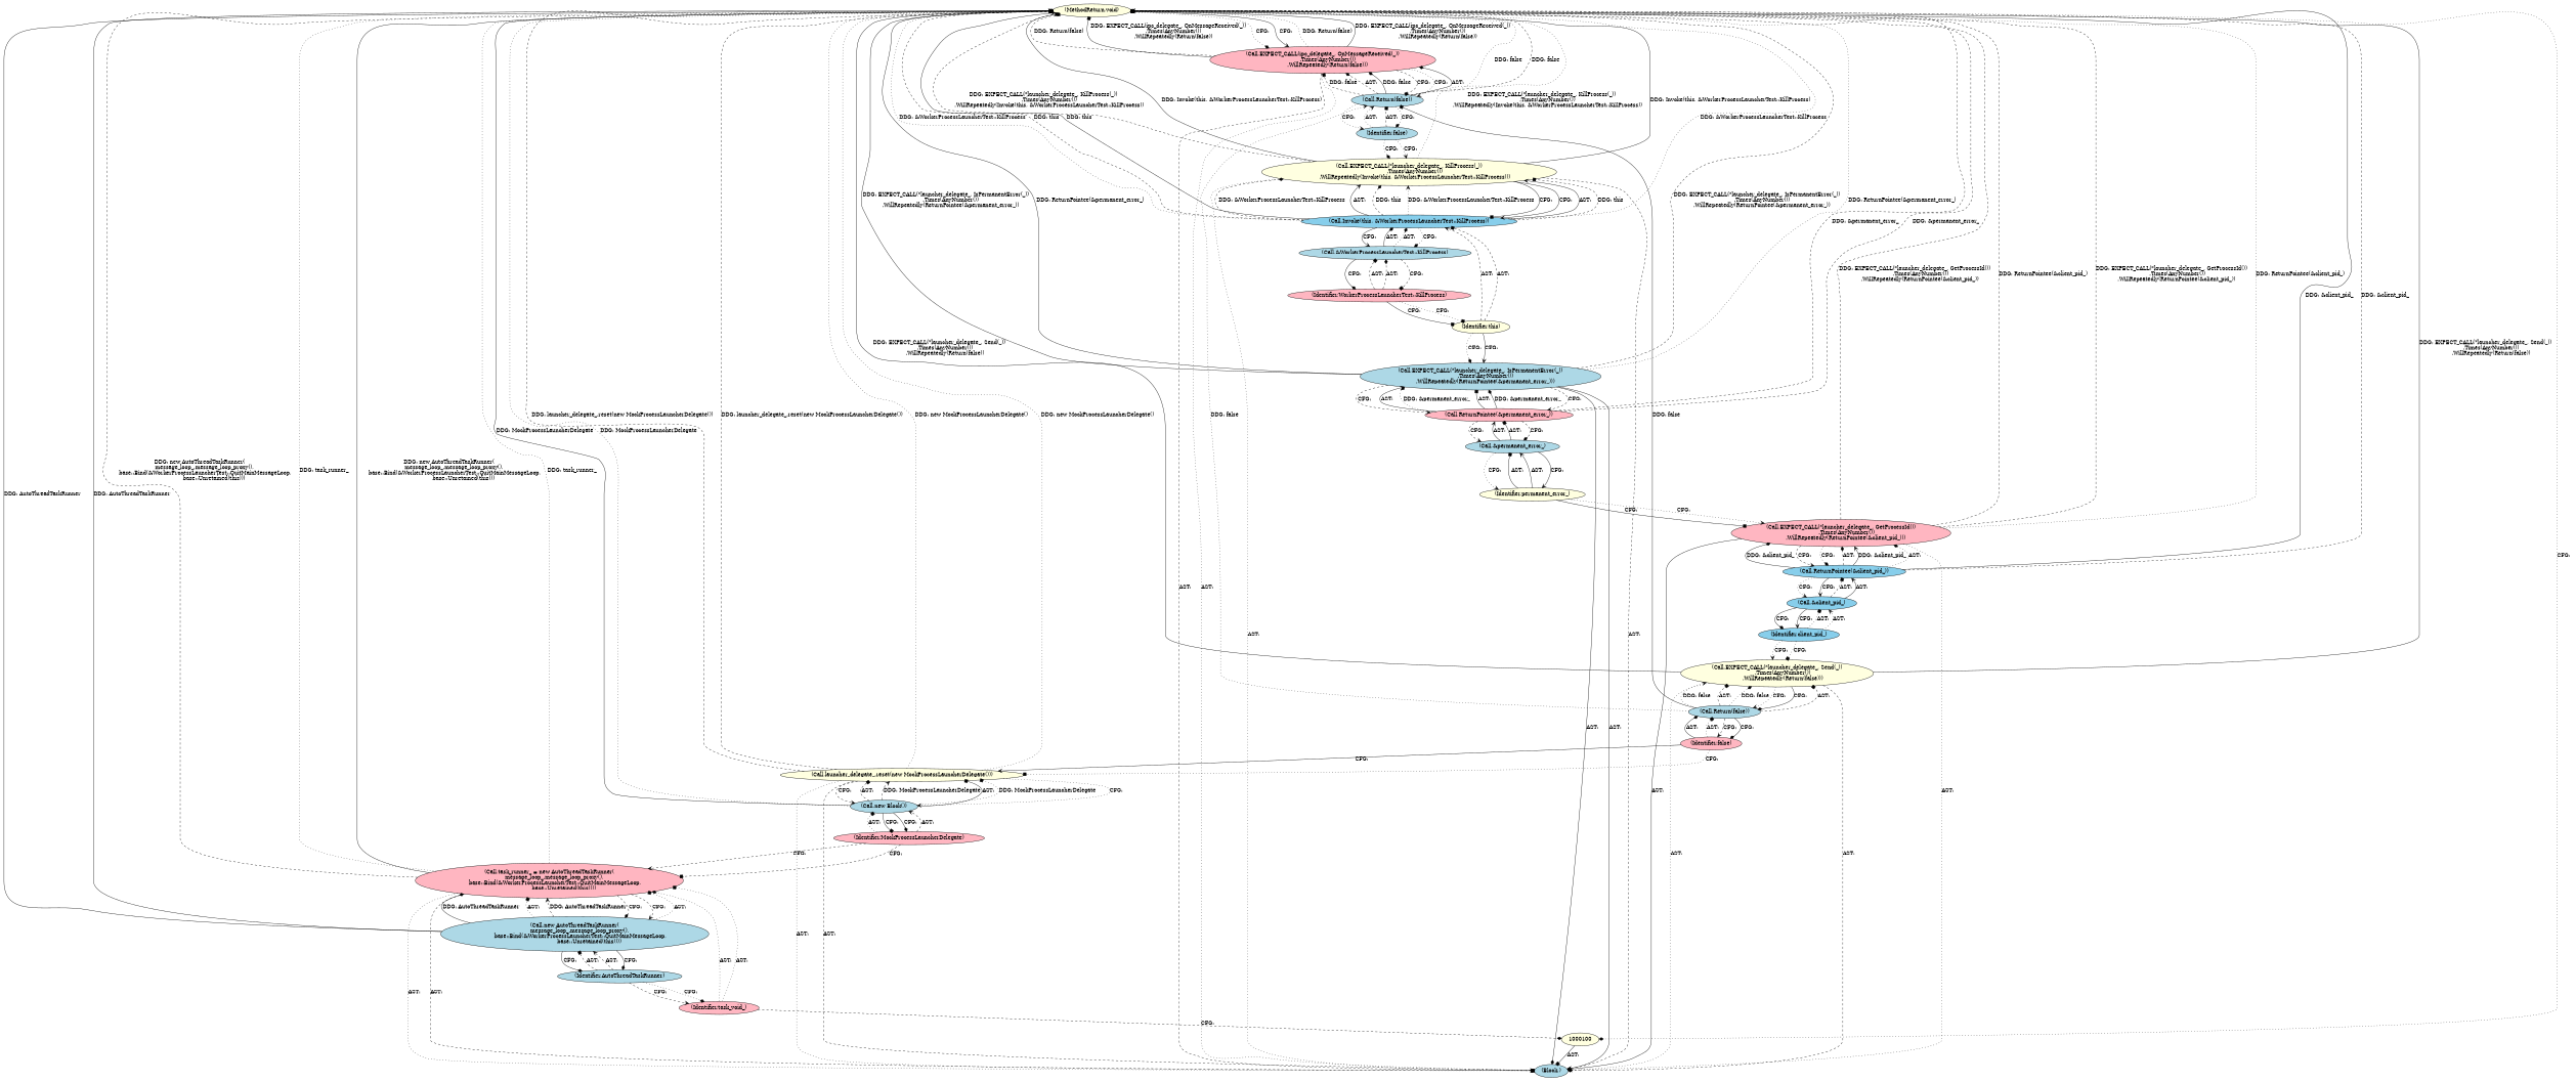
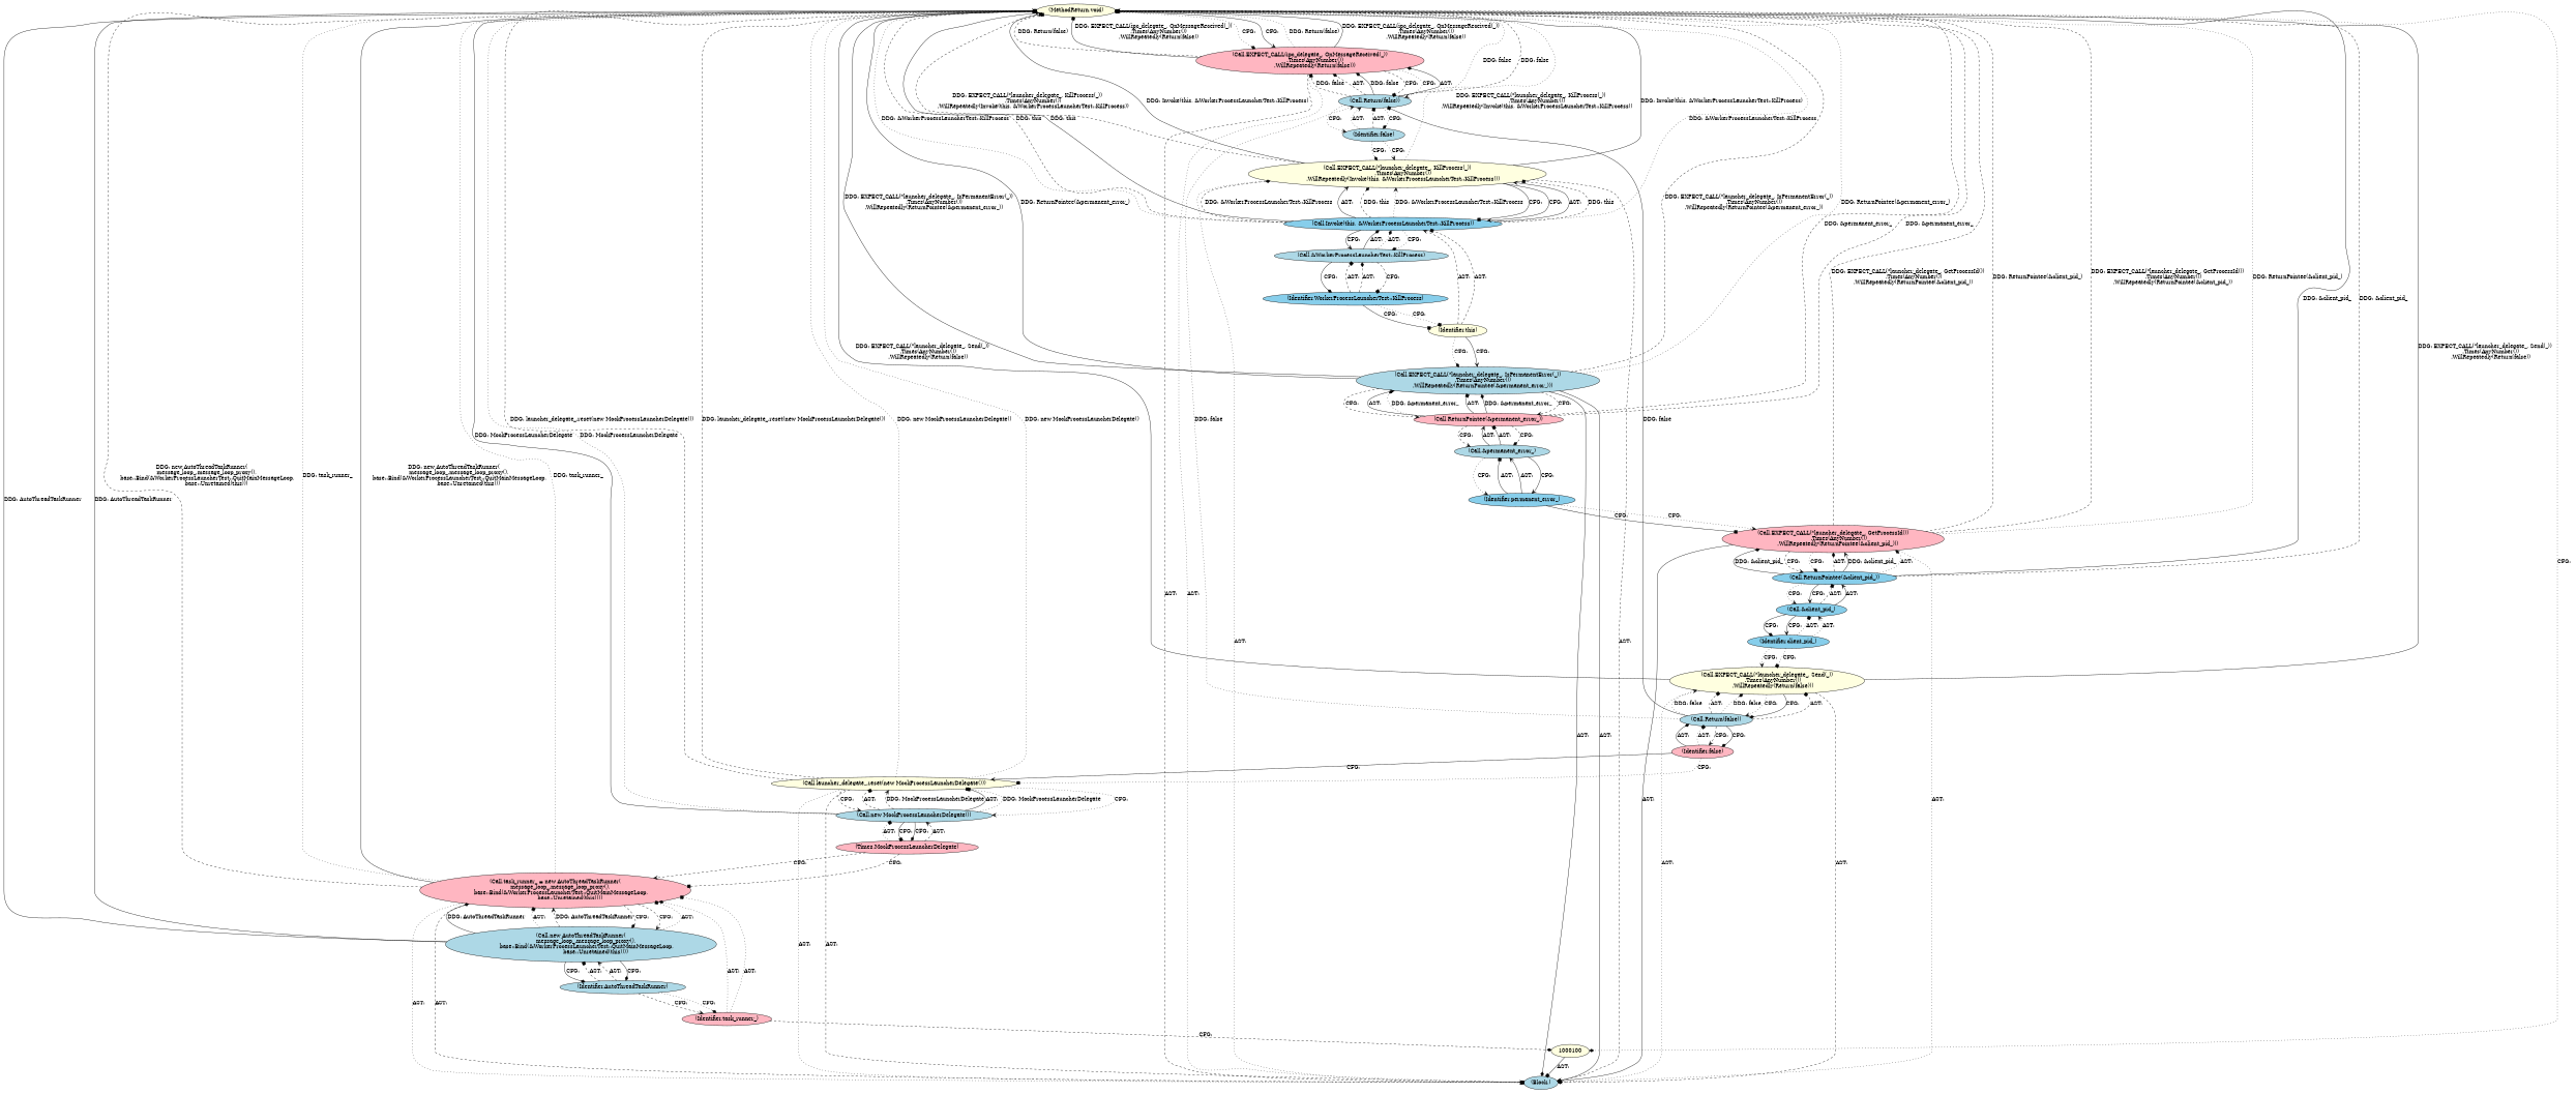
  digraph {
    node [fillcolor=lightblue style=filled]
    edge [arrowhead=vee style=solid]
    n1 [fillcolor=lightyellow label="(MethodReturn,void)"]
    n2 [fillcolor=lightpink label="(Call,EXPECT_CALL(ipc_delegate_, OnMessageReceived(_))\n      .Times(AnyNumber())\n      .WillRepeatedly(Return(false)))"]
    1000100 [fillcolor=lightyellow]
    n4 [label="(Block,)"]
    n5 [label="(Call,Return(false))"]
    n6 [label="(Call,Return(false))"]
    n7 [fillcolor=lightpink label="(Identifier,false)"]
    n8 [fillcolor=lightyellow label="(Call,EXPECT_CALL(*launcher_delegate_, Send(_))\n       .Times(AnyNumber())\n       .WillRepeatedly(Return(false)))"]
    n9 [fillcolor=lightyellow label="(Call,launcher_delegate_.reset(new MockProcessLauncherDelegate()))"]
    n10 [label="(Identifier,false)"]
-   n11 [label="(Call,new Block())"]
+   n11 [label="(Call,new MockProcessLauncherDelegate())"]
    n12 [fillcolor=lightpink label="(Call,EXPECT_CALL(*launcher_delegate_, GetProcessId())\n       .Times(AnyNumber())\n      .WillRepeatedly(ReturnPointee(&client_pid_)))"]
    n13 [fillcolor=skyblue label="(Call,ReturnPointee(&client_pid_))"]
    n14 [fillcolor=skyblue label="(Call,&client_pid_)"]
    n15 [fillcolor=skyblue label="(Identifier,client_pid_)"]
    n16 [label="(Call,EXPECT_CALL(*launcher_delegate_, IsPermanentError(_))\n      .Times(AnyNumber())\n      .WillRepeatedly(ReturnPointee(&permanent_error_)))"]
    n17 [fillcolor=lightpink label="(Call,ReturnPointee(&permanent_error_))"]
    n18 [label="(Call,&permanent_error_)"]
-   n19 [fillcolor=lightyellow label="(Identifier,permanent_error_)"]
+   n19 [fillcolor=skyblue label="(Identifier,permanent_error_)"]
    n20 [fillcolor=lightyellow label="(Call,EXPECT_CALL(*launcher_delegate_, KillProcess(_))\n       .Times(AnyNumber())\n       .WillRepeatedly(Invoke(this, &WorkerProcessLauncherTest::KillProcess)))"]
    n21 [fillcolor=skyblue label="(Call,Invoke(this, &WorkerProcessLauncherTest::KillProcess))"]
    n22 [label="(Call,&WorkerProcessLauncherTest::KillProcess)"]
-   n23 [fillcolor=lightpink label="(Identifier,WorkerProcessLauncherTest::KillProcess)"]
+   n23 [fillcolor=skyblue label="(Identifier,WorkerProcessLauncherTest::KillProcess)"]
    n24 [fillcolor=lightyellow label="(Identifier,this)"]
    n25 [label="(Call,new AutoThreadTaskRunner(\n      message_loop_.message_loop_proxy(),\n       base::Bind(&WorkerProcessLauncherTest::QuitMainMessageLoop,\n                  base::Unretained(this))))"]
    n26 [fillcolor=lightpink label="(Call,task_runner_ = new AutoThreadTaskRunner(\n      message_loop_.message_loop_proxy(),\n       base::Bind(&WorkerProcessLauncherTest::QuitMainMessageLoop,\n                  base::Unretained(this))))"]
    n27 [label="(Identifier,AutoThreadTaskRunner)"]
-   n28 [fillcolor=lightpink label="(Identifier,task_void_)"]
-   n29 [fillcolor=lightpink label="(Identifier,MockProcessLauncherDelegate)"]
+   n28 [fillcolor=lightpink label="(Identifier,task_runner_)"]
+   n29 [fillcolor=lightpink label="(Times,MockProcessLauncherDelegate)"]
    n1 -> n2 [arrowhead=diamond label="CFG: " style=dotted]
    n1 -> n2 [label="CFG: "]
    n1 -> 1000100 [arrowhead=diamond label="CFG: " style=dotted]
    n2 -> n1 [arrowhead=diamond label="DDG: Return(false)" style=dotted]
    n2 -> n1 [label="DDG: EXPECT_CALL(ipc_delegate_, OnMessageReceived(_))\n      .Times(AnyNumber())\n      .WillRepeatedly(Return(false))"]
    n2 -> n1 [arrowhead=box label="DDG: Return(false)" style=dashed]
    n2 -> n1 [arrowhead=box label="DDG: EXPECT_CALL(ipc_delegate_, OnMessageReceived(_))\n      .Times(AnyNumber())\n      .WillRepeatedly(Return(false))"]
    n2 -> n4 [label="AST: " style=dotted]
    n2 -> n4 [label="AST: " style=dashed]
    n2 -> n5 [arrowhead=box label="CFG: " style=dashed]
    n2 -> n5 [label="CFG: " style=dotted]
    1000100 -> n4 [arrowhead=box label="AST: "]
    n5 -> n1 [arrowhead=box label="DDG: false" style=dotted]
    n5 -> n1 [arrowhead=diamond label="DDG: false" style=dashed]
    n5 -> n2 [arrowhead=diamond label="AST: "]
    n5 -> n2 [arrowhead=box label="DDG: false" style=dashed]
    n5 -> n2 [arrowhead=diamond label="AST: " style=dashed]
    n5 -> n2 [arrowhead=diamond label="DDG: false"]
    n5 -> n10 [arrowhead=diamond label="CFG: " style=dotted]
    n5 -> n10 [label="CFG: " style=dotted]
    n6 -> n5 [label="DDG: false" style=dotted]
    n6 -> n5 [arrowhead=box label="DDG: false"]
    n6 -> n7 [label="CFG: " style=dashed]
    n6 -> n7 [arrowhead=diamond label="CFG: "]
    n6 -> n8 [arrowhead=box label="AST: " style=dashed]
    n6 -> n8 [label="DDG: false" style=dotted]
    n6 -> n8 [arrowhead=box label="AST: " style=dashed]
    n6 -> n8 [arrowhead=diamond label="DDG: false" style=dotted]
    n7 -> n6 [arrowhead=diamond label="AST: "]
    n7 -> n6 [arrowhead=box label="AST: " style=dotted]
    n7 -> n9 [arrowhead=box label="CFG: " style=dotted]
    n7 -> n9 [label="CFG: "]
    n8 -> n1 [label="DDG: EXPECT_CALL(*launcher_delegate_, Send(_))\n       .Times(AnyNumber())\n       .WillRepeatedly(Return(false))"]
    n8 -> n1 [arrowhead=diamond label="DDG: EXPECT_CALL(*launcher_delegate_, Send(_))\n       .Times(AnyNumber())\n       .WillRepeatedly(Return(false))"]
    n8 -> n4 [arrowhead=diamond label="AST: " style=dotted]
    n8 -> n4 [arrowhead=diamond label="AST: " style=dashed]
    n8 -> n6 [arrowhead=diamond label="CFG: "]
    n8 -> n6 [label="CFG: " style=dotted]
    n9 -> n1 [label="DDG: new MockProcessLauncherDelegate()" style=dotted]
    n9 -> n1 [arrowhead=box label="DDG: launcher_delegate_.reset(new MockProcessLauncherDelegate())" style=dashed]
    n9 -> n1 [arrowhead=box label="DDG: new MockProcessLauncherDelegate()" style=dotted]
    n9 -> n1 [arrowhead=diamond label="DDG: launcher_delegate_.reset(new MockProcessLauncherDelegate())" style=dashed]
    n9 -> n4 [arrowhead=box label="AST: " style=dotted]
    n9 -> n4 [arrowhead=diamond label="AST: " style=dashed]
    n9 -> n11 [label="CFG: " style=dotted]
    n9 -> n11 [label="CFG: " style=dashed]
    n10 -> n5 [label="AST: " style=dotted]
    n10 -> n5 [arrowhead=box label="AST: " style=dashed]
    n10 -> n20 [label="CFG: " style=dotted]
    n10 -> n20 [arrowhead=diamond label="CFG: " style=dotted]
    n11 -> n1 [label="DDG: MockProcessLauncherDelegate"]
    n11 -> n1 [arrowhead=box label="DDG: MockProcessLauncherDelegate" style=dotted]
    n11 -> n9 [arrowhead=box label="AST: " style=dashed]
    n11 -> n9 [label="DDG: MockProcessLauncherDelegate" style=dashed]
    n11 -> n9 [arrowhead=box label="AST: "]
    n11 -> n9 [arrowhead=box label="DDG: MockProcessLauncherDelegate" style=dotted]
    n11 -> n29 [arrowhead=box label="CFG: "]
    n11 -> n29 [arrowhead=diamond label="CFG: "]
    n12 -> n1 [arrowhead=box label="DDG: EXPECT_CALL(*launcher_delegate_, GetProcessId())\n       .Times(AnyNumber())\n      .WillRepeatedly(ReturnPointee(&client_pid_))" style=dashed]
    n12 -> n1 [arrowhead=box label="DDG: ReturnPointee(&client_pid_)" style=dotted]
    n12 -> n1 [arrowhead=diamond label="DDG: EXPECT_CALL(*launcher_delegate_, GetProcessId())\n       .Times(AnyNumber())\n      .WillRepeatedly(ReturnPointee(&client_pid_))" style=dashed]
    n12 -> n1 [arrowhead=diamond label="DDG: ReturnPointee(&client_pid_)" style=dashed]
    n12 -> n4 [label="AST: " style=dotted]
    n12 -> n4 [arrowhead=diamond label="AST: "]
    n12 -> n13 [label="CFG: " style=dashed]
    n12 -> n13 [arrowhead=diamond label="CFG: " style=dotted]
    n13 -> n1 [arrowhead=diamond label="DDG: &client_pid_"]
    n13 -> n1 [label="DDG: &client_pid_" style=dashed]
    n13 -> n12 [arrowhead=diamond label="AST: " style=dashed]
    n13 -> n12 [label="DDG: &client_pid_"]
    n13 -> n12 [arrowhead=diamond label="AST: " style=dotted]
    n13 -> n12 [arrowhead=diamond label="DDG: &client_pid_"]
    n13 -> n14 [label="CFG: " style=dotted]
    n13 -> n14 [label="CFG: "]
    n14 -> n13 [arrowhead=box label="AST: " style=dashed]
    n14 -> n13 [label="AST: "]
    n14 -> n15 [arrowhead=diamond label="CFG: "]
    n14 -> n15 [label="CFG: "]
    n15 -> n8 [arrowhead=box label="CFG: " style=dotted]
    n15 -> n8 [label="CFG: " style=dotted]
    n15 -> n14 [arrowhead=box label="AST: " style=dotted]
    n15 -> n14 [label="AST: " style=dotted]
    n16 -> n1 [label="DDG: ReturnPointee(&permanent_error_)"]
    n16 -> n1 [label="DDG: EXPECT_CALL(*launcher_delegate_, IsPermanentError(_))\n      .Times(AnyNumber())\n      .WillRepeatedly(ReturnPointee(&permanent_error_))" style=dashed]
    n16 -> n1 [arrowhead=box label="DDG: ReturnPointee(&permanent_error_)" style=dotted]
    n16 -> n1 [arrowhead=diamond label="DDG: EXPECT_CALL(*launcher_delegate_, IsPermanentError(_))\n      .Times(AnyNumber())\n      .WillRepeatedly(ReturnPointee(&permanent_error_))"]
    n16 -> n4 [arrowhead=diamond label="AST: "]
    n16 -> n4 [label="AST: "]
    n16 -> n17 [label="CFG: " style=dashed]
    n16 -> n17 [label="CFG: " style=dashed]
    n17 -> n1 [arrowhead=box label="DDG: &permanent_error_" style=dashed]
    n17 -> n1 [arrowhead=diamond label="DDG: &permanent_error_" style=dashed]
    n17 -> n16 [label="AST: "]
    n17 -> n16 [arrowhead=diamond label="DDG: &permanent_error_" style=dotted]
    n17 -> n16 [arrowhead=box label="AST: "]
    n17 -> n16 [arrowhead=diamond label="DDG: &permanent_error_"]
    n17 -> n18 [arrowhead=diamond label="CFG: " style=dashed]
    n17 -> n18 [label="CFG: " style=dashed]
    n18 -> n17 [label="AST: "]
    n18 -> n17 [arrowhead=box label="AST: "]
    n18 -> n19 [label="CFG: "]
    n18 -> n19 [label="CFG: " style=dotted]
    n19 -> n12 [label="CFG: " style=dotted]
    n19 -> n12 [arrowhead=box label="CFG: "]
    n19 -> n18 [arrowhead=box label="AST: "]
    n19 -> n18 [label="AST: "]
    n20 -> n1 [label="DDG: Invoke(this, &WorkerProcessLauncherTest::KillProcess)"]
    n20 -> n1 [arrowhead=box label="DDG: EXPECT_CALL(*launcher_delegate_, KillProcess(_))\n       .Times(AnyNumber())\n       .WillRepeatedly(Invoke(this, &WorkerProcessLauncherTest::KillProcess))" style=dotted]
    n20 -> n1 [arrowhead=diamond label="DDG: Invoke(this, &WorkerProcessLauncherTest::KillProcess)"]
    n20 -> n1 [arrowhead=box label="DDG: EXPECT_CALL(*launcher_delegate_, KillProcess(_))\n       .Times(AnyNumber())\n       .WillRepeatedly(Invoke(this, &WorkerProcessLauncherTest::KillProcess))" style=dashed]
    n20 -> n4 [label="AST: " style=dotted]
    n20 -> n4 [label="AST: " style=dashed]
    n20 -> n21 [arrowhead=box label="CFG: "]
    n20 -> n21 [label="CFG: "]
    n21 -> n1 [arrowhead=diamond label="DDG: &WorkerProcessLauncherTest::KillProcess" style=dotted]
    n21 -> n1 [arrowhead=diamond label="DDG: this" style=dashed]
    n21 -> n1 [arrowhead=diamond label="DDG: &WorkerProcessLauncherTest::KillProcess" style=dotted]
    n21 -> n1 [label="DDG: this"]
    n21 -> n20 [label="AST: "]
    n21 -> n20 [arrowhead=box label="DDG: this" style=dashed]
    n21 -> n20 [arrowhead=diamond label="DDG: &WorkerProcessLauncherTest::KillProcess" style=dashed]
    n21 -> n20 [label="AST: "]
    n21 -> n20 [arrowhead=diamond label="DDG: this" style=dashed]
    n21 -> n20 [label="DDG: &WorkerProcessLauncherTest::KillProcess" style=dotted]
    n21 -> n22 [arrowhead=diamond label="CFG: " style=dotted]
    n21 -> n22 [label="CFG: "]
    n22 -> n21 [arrowhead=diamond label="AST: "]
    n22 -> n21 [arrowhead=diamond label="AST: " style=dotted]
    n22 -> n23 [arrowhead=box label="CFG: " style=dashed]
    n22 -> n23 [arrowhead=diamond label="CFG: "]
    n23 -> n22 [arrowhead=box label="AST: " style=dashed]
    n23 -> n22 [arrowhead=diamond label="AST: " style=dashed]
    n23 -> n24 [arrowhead=box label="CFG: " style=dotted]
    n23 -> n24 [arrowhead=box label="CFG: "]
    n24 -> n16 [label="CFG: "]
    n24 -> n16 [arrowhead=diamond label="CFG: " style=dotted]
    n24 -> n21 [label="AST: " style=dashed]
    n24 -> n21 [arrowhead=box label="AST: " style=dashed]
    n25 -> n1 [arrowhead=diamond label="DDG: AutoThreadTaskRunner"]
    n25 -> n1 [arrowhead=diamond label="DDG: AutoThreadTaskRunner"]
    n25 -> n26 [arrowhead=box label="AST: " style=dotted]
    n25 -> n26 [arrowhead=diamond label="DDG: AutoThreadTaskRunner"]
    n25 -> n26 [arrowhead=box label="AST: " style=dotted]
    n25 -> n26 [label="DDG: AutoThreadTaskRunner" style=dashed]
    n25 -> n27 [arrowhead=diamond label="CFG: "]
    n25 -> n27 [arrowhead=diamond label="CFG: "]
    n26 -> n1 [label="DDG: new AutoThreadTaskRunner(\n      message_loop_.message_loop_proxy(),\n       base::Bind(&WorkerProcessLauncherTest::QuitMainMessageLoop,\n                  base::Unretained(this)))" style=dashed]
    n26 -> n1 [arrowhead=box label="DDG: task_runner_" style=dotted]
    n26 -> n1 [label="DDG: new AutoThreadTaskRunner(\n      message_loop_.message_loop_proxy(),\n       base::Bind(&WorkerProcessLauncherTest::QuitMainMessageLoop,\n                  base::Unretained(this)))"]
    n26 -> n1 [arrowhead=diamond label="DDG: task_runner_" style=dotted]
    n26 -> n4 [arrowhead=diamond label="AST: " style=dotted]
    n26 -> n4 [arrowhead=box label="AST: " style=dashed]
    n26 -> n25 [label="CFG: " style=dashed]
    n26 -> n25 [arrowhead=diamond label="CFG: " style=dashed]
    n27 -> n25 [arrowhead=box label="AST: " style=dashed]
    n27 -> n25 [label="AST: " style=dashed]
    n27 -> n28 [label="CFG: " style=dashed]
    n27 -> n28 [arrowhead=diamond label="CFG: " style=dotted]
    n28 -> 1000100 [arrowhead=diamond label="CFG: " style=dashed]
    n28 -> n26 [arrowhead=box label="AST: " style=dotted]
    n28 -> n26 [arrowhead=diamond label="AST: " style=dotted]
    n29 -> n11 [label="AST: " style=dashed]
    n29 -> n11 [arrowhead=box label="AST: " style=dotted]
    n29 -> n26 [arrowhead=box label="CFG: " style=dashed]
    n29 -> n26 [label="CFG: " style=dashed]
  }
